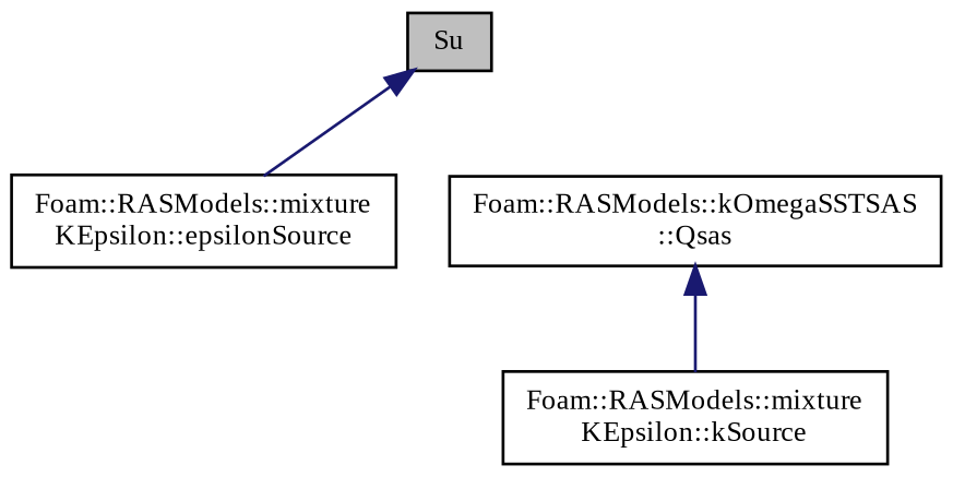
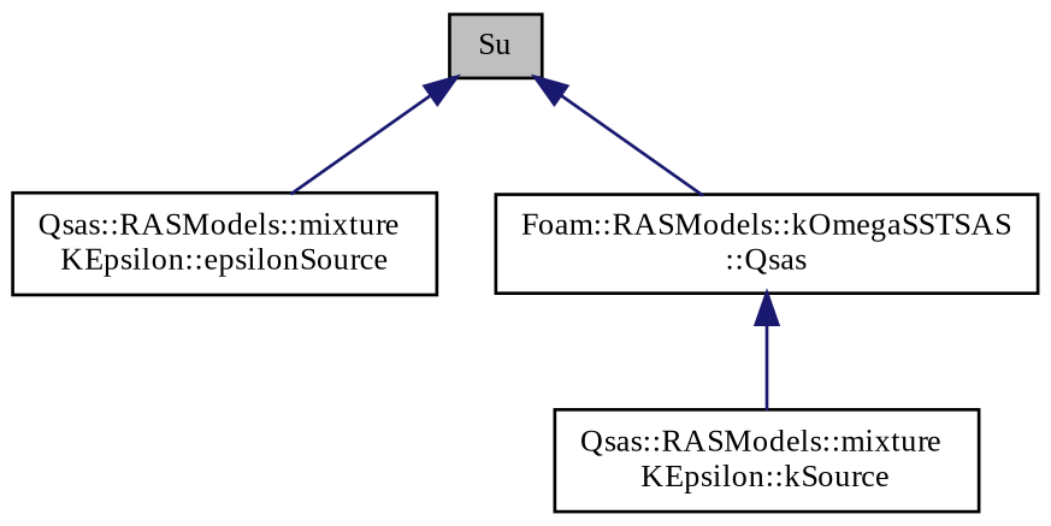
  digraph {
    fontname="Liberation Serif"
    rankdir=TB
    node [color=black fontname="Liberation Serif" fontsize=10 shape=record]
    edge [color=midnightblue dir=back fontname="Liberation Serif" fontsize=10 labelfontname=Helvetica labelfontsize=10 style=solid]
    n1 [fillcolor=grey75 fontcolor=black height=0.2 label=Su style=filled width=0.4]
-   n2 [height=0.2 label="Foam::RASModels::mixture\lKEpsilon::epsilonSource" width=0.4]
+   n2 [height=0.2 label="Qsas::RASModels::mixture\lKEpsilon::epsilonSource" width=0.4]
    n3 [height=0.2 label="Foam::RASModels::kOmegaSSTSAS\l::Qsas" width=0.4]
-   n4 [height=0.2 label="Foam::RASModels::mixture\lKEpsilon::kSource" width=0.4]
+   n4 [height=0.2 label="Qsas::RASModels::mixture\lKEpsilon::kSource" width=0.4]
    n1 -> n2
+   n1 -> n3
    n3 -> n4
  }
